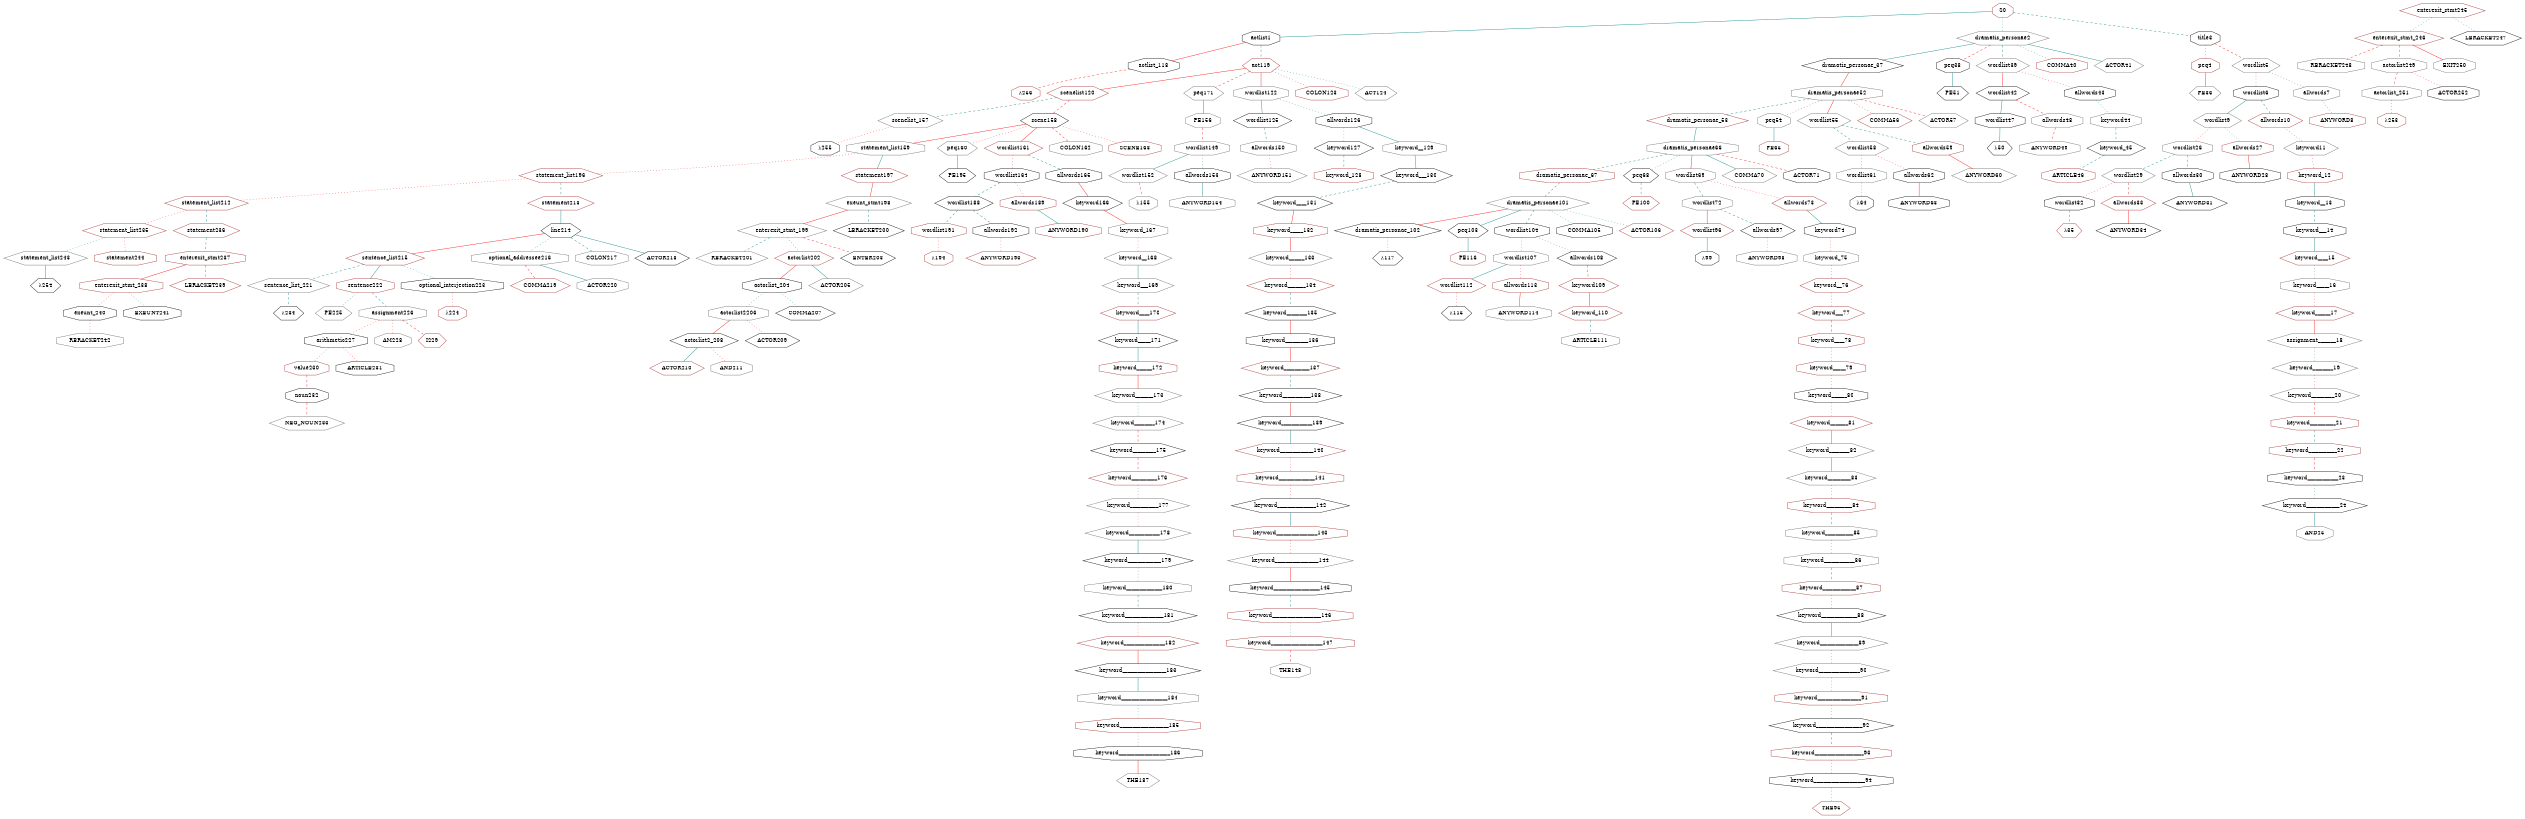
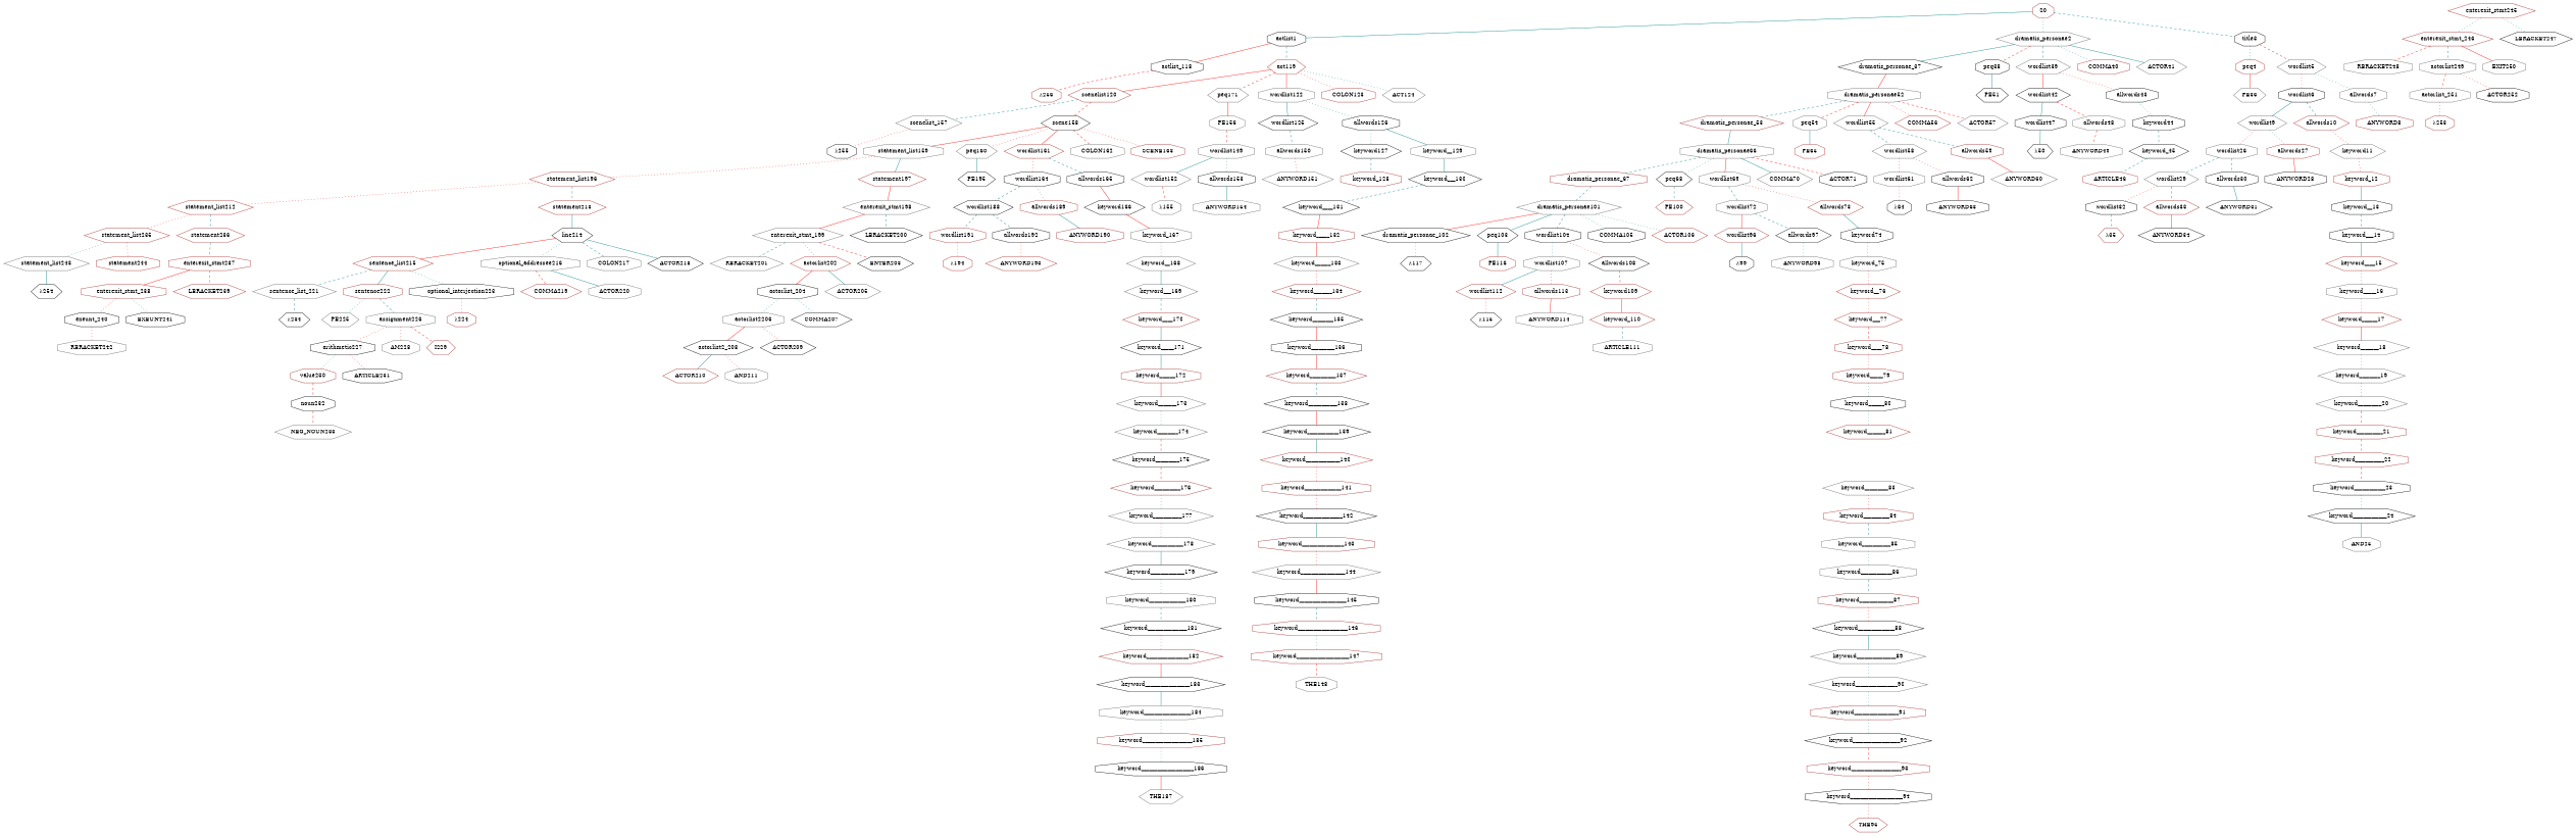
  strict graph {
    node [color=gray40 shape=hexagon]
    edge [color=teal style=dotted]
    S0 [color=brown shape=octagon]
    actlist1 [color=black shape=octagon]
    dramatis_personae2
    title3 [color=black shape=octagon]
    actlist_118 [color=black shape=octagon]
    act119 [color=brown]
    dramatis_personae_37 [color=black]
    peq38 [color=black shape=octagon]
    wordlist39
    COMMA40 [color=brown shape=octagon]
    ACTOR41
    peq4 [color=brown shape=octagon]
    wordlist5
    "λ256" [color=brown shape=octagon]
    scenelist120 [color=brown]
    n16 [label=peq171]
    wordlist122 [shape=octagon]
    COLON123 [color=brown shape=octagon]
    ACT124
    dramatis_personae52 [shape=octagon]
    PE51 [color=black]
    wordlist42 [color=black]
    allwords43 [color=black shape=octagon]
    PE36
    wordlist6 [color=black shape=octagon]
    allwords7 [shape=octagon]
    wordlist9
    allwords10 [color=brown]
    ANYWORD8 [color=brown shape=octagon]
    wordlist26 [shape=octagon]
    allwords27 [color=brown shape=octagon]
    keyword11
    wordlist29
    allwords30 [color=black shape=octagon]
    ANYWORD28 [color=black shape=octagon]
    keyword_12 [color=brown shape=octagon]
    keyword__13 [color=black shape=octagon]
    keyword___14 [color=black shape=octagon]
    keyword____15 [color=brown]
    keyword_____16 [shape=octagon]
    keyword______17 [color=brown]
-   keyword_______18 [label=assignment_______18]
+   keyword_______18
    keyword________19
    keyword_________20
    keyword__________21 [color=brown shape=octagon]
    keyword___________22 [color=brown shape=octagon]
    keyword____________23 [color=black shape=octagon]
    keyword_____________24 [color=black]
    AND25 [shape=octagon]
    wordlist32 [color=black shape=octagon]
    allwords33 [color=brown]
    ANYWORD31 [color=black]
    "λ35" [color=brown]
    ANYWORD34 [color=black]
    dramatis_personae_53 [color=brown]
    peq54 [shape=octagon]
    wordlist55
    COMMA56 [color=brown]
    ACTOR57
    wordlist47 [color=black shape=octagon]
    allwords48 [shape=octagon]
-   keyword44 [shape=octagon]
+   keyword44 [color=black shape=octagon]
    "λ50" [color=black]
    ANYWORD49 [shape=octagon]
    keyword_45 [color=black]
    ARTICLE46 [color=brown shape=octagon]
    dramatis_personae66 [shape=octagon]
    PE65 [color=brown shape=octagon]
    wordlist58
    allwords59 [color=brown shape=octagon]
    dramatis_personae_67 [color=brown shape=octagon]
    peq68 [color=black]
    wordlist69 [shape=octagon]
    COMMA70
    ACTOR71 [color=black shape=octagon]
    wordlist61 [shape=octagon]
    allwords62 [color=black shape=octagon]
    ANYWORD60
    "λ64" [color=black shape=octagon]
    ANYWORD63 [color=black shape=octagon]
    dramatis_personae101
    PE100 [color=brown]
    wordlist72 [shape=octagon]
    allwords73 [color=brown]
    dramatis_personae_102 [color=black]
    peq103 [color=black]
    wordlist104 [color=black shape=octagon]
    COMMA105 [color=black shape=octagon]
    ACTOR106 [color=brown]
    wordlist96 [color=brown]
    allwords97 [color=black]
    keyword74 [color=black shape=octagon]
    "λ99" [color=black shape=octagon]
    ANYWORD98 [shape=octagon]
    keyword_75 [shape=octagon]
    keyword__76 [color=brown]
    keyword___77 [color=brown]
    keyword____78 [color=brown shape=octagon]
    keyword_____79 [color=brown shape=octagon]
    keyword______80 [color=black shape=octagon]
    keyword_______81 [color=brown]
-   keyword________82
    keyword_________83
    keyword__________84 [color=brown shape=octagon]
    keyword___________85 [shape=octagon]
    keyword____________86 [shape=octagon]
    keyword_____________87 [color=brown shape=octagon]
    keyword______________88 [color=black]
    keyword_______________89
    keyword________________90
    keyword_________________91 [color=brown shape=octagon]
    keyword__________________92 [color=black]
    keyword___________________93 [color=brown shape=octagon]
    keyword____________________94 [color=black shape=octagon]
    THE95 [color=brown]
    "λ117" [color=black]
    PE116 [color=brown shape=octagon]
    wordlist107 [shape=octagon]
    allwords108 [color=black]
    wordlist112 [color=brown]
    allwords113 [color=brown shape=octagon]
    keyword109 [color=brown]
    "λ115" [color=black]
    ANYWORD114 [shape=octagon]
    keyword_110 [color=brown]
    ARTICLE111 [shape=octagon]
    scenelist_157
    scene158 [color=black]
    PE156 [shape=octagon]
    wordlist125 [color=black]
    allwords126 [color=black shape=octagon]
    "λ255" [color=black shape=octagon]
    statement_list159 [shape=octagon]
    peq160
    wordlist161 [color=brown]
    COLON162 [shape=octagon]
    SCENE163 [color=brown shape=octagon]
    wordlist149 [shape=octagon]
    allwords150 [shape=octagon]
    keyword127 [color=black]
    keyword__129 [shape=octagon]
    wordlist152
    allwords153 [color=black shape=octagon]
    ANYWORD151
    keyword_128 [color=brown shape=octagon]
    keyword___130 [color=black]
    keyword____131 [color=black]
    keyword_____132 [color=brown shape=octagon]
    keyword______133
    keyword_______134 [color=brown]
    keyword________135 [color=black]
    keyword_________136 [color=black shape=octagon]
    keyword__________137 [color=brown]
    keyword___________138 [color=black]
    keyword____________139 [color=black]
    keyword_____________140 [color=brown]
    keyword______________141 [color=brown shape=octagon]
    keyword_______________142 [color=black]
    keyword________________143 [color=brown shape=octagon]
    keyword_________________144
    keyword__________________145 [color=black shape=octagon]
    keyword___________________146 [color=brown shape=octagon]
    keyword____________________147 [color=brown shape=octagon]
    THE148 [shape=octagon]
    "λ155" [shape=octagon]
    ANYWORD154 [shape=octagon]
    statement_list196 [color=brown]
    statement197 [color=brown]
    PE195 [color=black]
    wordlist164 [color=black shape=octagon]
    allwords165 [color=black shape=octagon]
    statement_list212 [color=brown]
    statement213 [color=brown]
-   enterexit_stmt198 [label=exeunt_stmt198]
+   enterexit_stmt198
    wordlist188 [color=black]
    allwords189 [color=brown shape=octagon]
    keyword166 [color=black]
    wordlist191 [color=brown shape=octagon]
    allwords192 [color=black shape=octagon]
    ANYWORD190 [color=brown shape=octagon]
    keyword_167 [shape=octagon]
    keyword__168
    keyword___169
    keyword____170 [color=brown]
    keyword_____171 [color=black]
    keyword______172 [color=brown shape=octagon]
    keyword_______173
    keyword________174
    keyword_________175 [color=black]
    keyword__________176 [color=brown]
    keyword___________177
    keyword____________178
    keyword_____________179 [color=black]
    keyword______________180 [shape=octagon]
    keyword_______________181 [color=black]
    keyword________________182 [color=brown]
    keyword_________________183 [color=black]
    keyword__________________184 [shape=octagon]
    keyword___________________185 [color=brown shape=octagon]
    keyword____________________186 [color=black shape=octagon]
    THE187
    "λ194" [color=brown shape=octagon]
    ANYWORD193 [color=brown]
    statement_list235 [color=brown]
    statement236 [color=brown]
    line214 [color=black]
    enterexit_stmt_199
    LBRACKET200 [color=black]
    RBRACKET201
    actorlist202 [color=brown]
    ENTER203 [color=black]
    actorlist_204 [color=black shape=octagon]
    ACTOR205
    actorlist2206 [shape=octagon]
    COMMA207 [color=black]
    actorlist2_208 [color=black]
    ACTOR209 [color=black]
    ACTOR210 [color=brown]
    AND211 [shape=octagon]
    statement_list243
    statement244 [color=brown shape=octagon]
    enterexit_stmt237 [color=brown shape=octagon]
    sentence_list215 [color=brown]
    optional_addressee216 [shape=octagon]
    COLON217 [shape=octagon]
    ACTOR218 [color=black]
    sentence_list_221
    sentence222 [color=brown shape=octagon]
    optional_interjection223 [color=black shape=octagon]
    COMMA219 [color=brown]
    ACTOR220 [shape=octagon]
    "λ234" [color=black]
    PE225
    assignment226 [shape=octagon]
    "λ224" [color=brown shape=octagon]
    arithmetic227 [color=black shape=octagon]
    AM228 [shape=octagon]
    I229 [color=brown]
    value230 [color=brown shape=octagon]
    ARTICLE231 [color=black shape=octagon]
    noun232 [color=black shape=octagon]
    NEG_NOUN233
    "λ254" [color=black]
    enterexit_stmt_238 [color=brown shape=octagon]
    LBRACKET239 [color=brown]
    exeunt_240 [color=black shape=octagon]
    EXEUNT241 [color=black shape=octagon]
    RBRACKET242 [shape=octagon]
    enterexit_stmt245 [color=brown]
    enterexit_stmt_246 [color=brown]
    LBRACKET247 [color=black]
    RBRACKET248 [shape=octagon]
    actorlist249 [shape=octagon]
    EXIT250 [shape=octagon]
    actorlist_251 [shape=octagon]
    ACTOR252 [color=black shape=octagon]
    "λ253" [color=brown shape=octagon]
    S0 -- actlist1 [style=solid]
    S0 -- dramatis_personae2
    S0 -- title3 [style=dashed]
    actlist1 -- actlist_118 [color=red style=solid]
    actlist1 -- act119 [style=dashed]
    dramatis_personae2 -- dramatis_personae_37 [style=solid]
    dramatis_personae2 -- peq38 [color=red style=dashed]
    dramatis_personae2 -- wordlist39 [style=dashed]
    dramatis_personae2 -- COMMA40
    dramatis_personae2 -- ACTOR41 [style=solid]
    title3 -- peq4
    title3 -- wordlist5 [color=red style=dashed]
    actlist_118 -- "λ256" [color=red style=dashed]
    act119 -- scenelist120 [color=red style=solid]
    act119 -- n16 [color=red style=dashed]
    act119 -- wordlist122 [color=red style=solid]
    act119 -- COLON123 [color=red]
    act119 -- ACT124
    dramatis_personae_37 -- dramatis_personae52 [color=red style=solid]
    peq38 -- PE51 [style=solid]
    wordlist39 -- wordlist42 [color=red style=solid]
    wordlist39 -- allwords43 [color=red]
    peq4 -- PE36 [color=red style=solid]
    wordlist5 -- wordlist6 [color=red]
    wordlist5 -- allwords7
    scenelist120 -- scenelist_157 [style=dashed]
    scenelist120 -- scene158 [color=red style=dashed]
    n16 -- PE156 [color=red style=solid]
    wordlist122 -- wordlist125 [style=solid]
    wordlist122 -- allwords126
    dramatis_personae52 -- dramatis_personae_53 [style=dashed]
-   dramatis_personae52 -- peq54 [color=red]
+   dramatis_personae52 -- peq54 [color=red style=dashed]
    dramatis_personae52 -- wordlist55 [color=red style=solid]
    dramatis_personae52 -- COMMA56 [color=red]
    dramatis_personae52 -- ACTOR57 [color=red style=dashed]
    wordlist42 -- wordlist47 [style=solid]
    wordlist42 -- allwords48 [color=red style=dashed]
    allwords43 -- keyword44
    wordlist6 -- wordlist9 [style=solid]
    wordlist6 -- allwords10 [style=dashed]
    allwords7 -- ANYWORD8
    wordlist9 -- wordlist26 [color=red]
    wordlist9 -- allwords27
    allwords10 -- keyword11 [color=red]
    wordlist26 -- wordlist29 [style=dashed]
    wordlist26 -- allwords30 [style=dashed]
    allwords27 -- ANYWORD28 [color=red style=solid]
    keyword11 -- keyword_12 [color=red]
    wordlist29 -- wordlist32 [color=red]
    wordlist29 -- allwords33 [color=red style=dashed]
    allwords30 -- ANYWORD31 [style=solid]
    keyword_12 -- keyword__13 [style=solid]
    keyword__13 -- keyword___14 [style=dashed]
    keyword___14 -- keyword____15 [style=solid]
    keyword____15 -- keyword_____16
    keyword_____16 -- keyword______17 [color=red]
    keyword______17 -- keyword_______18 [color=red style=solid]
    keyword_______18 -- keyword________19
    keyword________19 -- keyword_________20 [color=red]
    keyword_________20 -- keyword__________21 [color=red style=dashed]
    keyword__________21 -- keyword___________22 [style=dashed]
    keyword___________22 -- keyword____________23 [color=red style=dashed]
    keyword____________23 -- keyword_____________24
    keyword_____________24 -- AND25 [style=solid]
    wordlist32 -- "λ35" [style=dashed]
    allwords33 -- ANYWORD34 [color=red style=solid]
    dramatis_personae_53 -- dramatis_personae66 [style=solid]
    peq54 -- PE65 [style=solid]
    wordlist55 -- wordlist58 [style=dashed]
    wordlist55 -- allwords59 [style=dashed]
    wordlist47 -- "λ50" [style=solid]
    allwords48 -- ANYWORD49 [color=red style=dashed]
    keyword44 -- keyword_45 [style=dashed]
    keyword_45 -- ARTICLE46 [style=dashed]
    dramatis_personae66 -- dramatis_personae_67 [style=dashed]
    dramatis_personae66 -- peq68
    dramatis_personae66 -- wordlist69 [color=red style=solid]
    dramatis_personae66 -- COMMA70 [style=solid]
    dramatis_personae66 -- ACTOR71 [color=red style=dashed]
    wordlist58 -- wordlist61 [color=red]
    wordlist58 -- allwords62 [color=red]
    allwords59 -- ANYWORD60 [color=red style=solid]
    dramatis_personae_67 -- dramatis_personae101 [style=dashed]
    peq68 -- PE100 [style=dashed]
    wordlist69 -- wordlist72 [style=dashed]
    wordlist69 -- allwords73 [color=red]
    wordlist61 -- "λ64" [color=red]
    allwords62 -- ANYWORD63 [color=red style=solid]
    dramatis_personae101 -- dramatis_personae_102 [color=red style=solid]
    dramatis_personae101 -- peq103 [style=solid]
    dramatis_personae101 -- wordlist104 [style=dashed]
    dramatis_personae101 -- COMMA105
    dramatis_personae101 -- ACTOR106
    wordlist72 -- wordlist96 [color=red style=solid]
    wordlist72 -- allwords97 [style=dashed]
    allwords73 -- keyword74 [style=solid]
    dramatis_personae_102 -- "λ117"
    peq103 -- PE116 [style=solid]
    wordlist104 -- wordlist107
-   wordlist104 -- allwords108
+   wordlist104 -- allwords108 [color=red]
    wordlist96 -- "λ99" [style=solid]
    allwords97 -- ANYWORD98
    keyword74 -- keyword_75 [color=red]
    keyword_75 -- keyword__76 [color=red]
    keyword__76 -- keyword___77 [color=red]
    keyword___77 -- keyword____78 [color=red style=dashed]
    keyword____78 -- keyword_____79 [color=red]
    keyword_____79 -- keyword______80
    keyword______80 -- keyword_______81
-   keyword_______81 -- keyword________82 [style=solid]
-   keyword________82 -- keyword_________83 [style=solid]
    keyword_________83 -- keyword__________84 [color=red]
    keyword__________84 -- keyword___________85 [style=dashed]
    keyword___________85 -- keyword____________86
    keyword____________86 -- keyword_____________87 [style=dashed]
    keyword_____________87 -- keyword______________88 [color=red]
    keyword______________88 -- keyword_______________89 [style=solid]
    keyword_______________89 -- keyword________________90
    keyword________________90 -- keyword_________________91
    keyword_________________91 -- keyword__________________92
    keyword__________________92 -- keyword___________________93 [color=red style=dashed]
    keyword___________________93 -- keyword____________________94 [color=red]
    keyword____________________94 -- THE95 [color=red]
    wordlist107 -- wordlist112 [style=solid]
    wordlist107 -- allwords113 [color=red]
    allwords108 -- keyword109 [color=red style=dashed]
    wordlist112 -- "λ115" [color=red]
    allwords113 -- ANYWORD114 [color=red style=solid]
    keyword109 -- keyword_110 [color=red style=solid]
    keyword_110 -- ARTICLE111 [style=dashed]
    scenelist_157 -- "λ255" [color=red]
    scene158 -- statement_list159 [color=red style=solid]
    scene158 -- peq160 [color=red]
    scene158 -- wordlist161 [color=red style=solid]
    scene158 -- COLON162 [color=red style=dashed]
    scene158 -- SCENE163 [color=red]
    PE156 -- wordlist149 [color=red style=dashed]
    wordlist125 -- allwords150 [style=dashed]
    allwords126 -- keyword127
    allwords126 -- keyword__129 [style=solid]
    statement_list159 -- statement_list196 [color=red]
    statement_list159 -- statement197 [style=solid]
    peq160 -- PE195 [style=solid]
    wordlist161 -- wordlist164 [color=red]
    wordlist161 -- allwords165 [style=dashed]
    wordlist149 -- wordlist152 [style=solid]
    wordlist149 -- allwords153
    allwords150 -- ANYWORD151 [color=red]
    keyword127 -- keyword_128 [style=dashed]
    keyword__129 -- keyword___130 [style=solid]
    wordlist152 -- "λ155" [color=red style=dashed]
    allwords153 -- ANYWORD154 [style=solid]
    keyword___130 -- keyword____131 [style=dashed]
    keyword____131 -- keyword_____132 [color=red style=solid]
    keyword_____132 -- keyword______133 [color=red style=solid]
    keyword______133 -- keyword_______134 [color=red]
    keyword_______134 -- keyword________135 [style=dashed]
    keyword________135 -- keyword_________136 [color=red style=solid]
    keyword_________136 -- keyword__________137 [color=red style=solid]
    keyword__________137 -- keyword___________138 [style=dashed]
    keyword___________138 -- keyword____________139 [color=red style=solid]
    keyword____________139 -- keyword_____________140 [style=solid]
    keyword_____________140 -- keyword______________141 [color=red]
    keyword______________141 -- keyword_______________142 [color=red]
    keyword_______________142 -- keyword________________143 [style=solid]
    keyword________________143 -- keyword_________________144 [color=red]
    keyword_________________144 -- keyword__________________145 [color=red style=solid]
    keyword__________________145 -- keyword___________________146 [style=dashed]
    keyword___________________146 -- keyword____________________147
    keyword____________________147 -- THE148 [color=red style=dashed]
    statement_list196 -- statement_list212 [color=red]
    statement_list196 -- statement213 [style=dashed]
    statement197 -- enterexit_stmt198 [color=red style=solid]
    wordlist164 -- wordlist188 [style=dashed]
    wordlist164 -- allwords189
    allwords165 -- keyword166 [color=red style=solid]
    statement_list212 -- statement_list235 [color=red]
    statement_list212 -- statement236 [style=dashed]
    statement213 -- line214 [style=solid]
    enterexit_stmt198 -- enterexit_stmt_199 [color=red style=solid]
    enterexit_stmt198 -- LBRACKET200 [style=dashed]
    wordlist188 -- wordlist191 [style=dashed]
    wordlist188 -- allwords192 [style=dashed]
    allwords189 -- ANYWORD190 [style=solid]
    keyword166 -- keyword_167 [color=red style=solid]
    wordlist191 -- "λ194" [color=red]
    allwords192 -- ANYWORD193 [color=red]
    keyword_167 -- keyword__168 [color=red]
    keyword__168 -- keyword___169 [style=solid]
    keyword___169 -- keyword____170 [style=dashed]
    keyword____170 -- keyword_____171 [style=solid]
    keyword_____171 -- keyword______172 [style=solid]
    keyword______172 -- keyword_______173 [color=red style=solid]
    keyword_______173 -- keyword________174
    keyword________174 -- keyword_________175 [color=red style=dashed]
    keyword_________175 -- keyword__________176 [color=red style=dashed]
    keyword__________176 -- keyword___________177
    keyword___________177 -- keyword____________178 [color=red]
    keyword____________178 -- keyword_____________179 [style=solid]
    keyword_____________179 -- keyword______________180
    keyword______________180 -- keyword_______________181 [style=dashed]
    keyword_______________181 -- keyword________________182 [color=red]
    keyword________________182 -- keyword_________________183 [color=red style=solid]
    keyword_________________183 -- keyword__________________184 [style=solid]
    keyword__________________184 -- keyword___________________185
    keyword___________________185 -- keyword____________________186
    keyword____________________186 -- THE187 [color=red style=solid]
    statement_list235 -- statement_list243
    statement_list235 -- statement244 [color=red]
    statement236 -- enterexit_stmt237 [style=dashed]
    line214 -- sentence_list215 [color=red style=solid]
    line214 -- optional_addressee216
    line214 -- COLON217 [style=dashed]
    line214 -- ACTOR218 [style=solid]
    enterexit_stmt_199 -- RBRACKET201 [style=dashed]
    enterexit_stmt_199 -- actorlist202
    enterexit_stmt_199 -- ENTER203 [color=red style=dashed]
    actorlist202 -- actorlist_204 [color=red style=solid]
    actorlist202 -- ACTOR205 [style=solid]
    actorlist_204 -- actorlist2206
    actorlist_204 -- COMMA207
    actorlist2206 -- actorlist2_208 [color=red style=solid]
    actorlist2206 -- ACTOR209 [color=red]
    actorlist2_208 -- ACTOR210 [style=solid]
    actorlist2_208 -- AND211 [color=red]
    statement_list243 -- "λ254" [style=solid]
    enterexit_stmt237 -- enterexit_stmt_238 [color=red style=solid]
    enterexit_stmt237 -- LBRACKET239 [style=dashed]
    sentence_list215 -- sentence_list_221 [style=dashed]
    sentence_list215 -- sentence222 [style=solid]
    sentence_list215 -- optional_interjection223
    optional_addressee216 -- COMMA219 [color=red style=dashed]
    optional_addressee216 -- ACTOR220 [style=solid]
    sentence_list_221 -- "λ234" [style=dashed]
    sentence222 -- PE225
    sentence222 -- assignment226 [style=dashed]
    optional_interjection223 -- "λ224" [color=red]
    assignment226 -- arithmetic227 [color=red]
    assignment226 -- AM228 [color=red]
    assignment226 -- I229 [color=red style=dashed]
    arithmetic227 -- value230
    arithmetic227 -- ARTICLE231 [color=red]
    value230 -- noun232 [color=red style=dashed]
    noun232 -- NEG_NOUN233 [color=red style=dashed]
    enterexit_stmt_238 -- exeunt_240 [color=red]
    enterexit_stmt_238 -- EXEUNT241
    exeunt_240 -- RBRACKET242 [color=red]
    enterexit_stmt245 -- enterexit_stmt_246
    enterexit_stmt245 -- LBRACKET247
    enterexit_stmt_246 -- RBRACKET248 [color=red style=dashed]
    enterexit_stmt_246 -- actorlist249 [style=dashed]
    enterexit_stmt_246 -- EXIT250 [color=red style=solid]
    actorlist249 -- actorlist_251 [color=red style=dashed]
    actorlist249 -- ACTOR252 [color=red]
    actorlist_251 -- "λ253" [color=red]
  }
